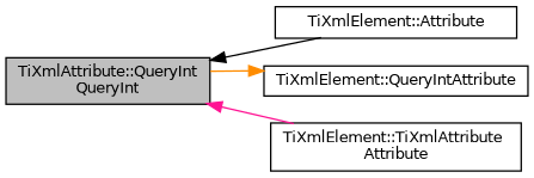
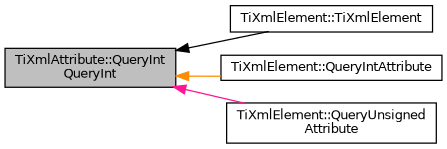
  digraph {
    rankdir=LR
    node [color=black fillcolor=white fontname=Helvetica fontsize=10 shape=record style=filled]
    edge [dir=back fontname=Helvetica fontsize=10 labelfontname=Helvetica labelfontsize=10 style=solid]
    n1 [fillcolor=grey75 fontcolor=black height=0.2 label="TiXmlAttribute::QueryInt\lQueryInt" width=0.4]
-   n2 [height=0.2 label="TiXmlElement::Attribute" width=0.4]
+   n2 [height=0.2 label="TiXmlElement::TiXmlElement" width=0.4]
    n3 [height=0.2 label="TiXmlElement::QueryIntAttribute" width=0.4]
-   n4 [height=0.2 label="TiXmlElement::TiXmlAttribute\lAttribute" width=0.4]
+   n4 [height=0.2 label="TiXmlElement::QueryUnsigned\lAttribute" width=0.4]
    n1 -> n2 [color=black]
-   n3 -> n1 [color=darkorange]
+   n1 -> n3 [color=darkorange]
    n1 -> n4 [color=deeppink]
  }
